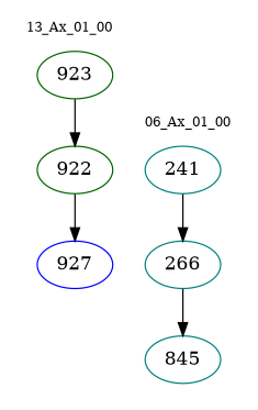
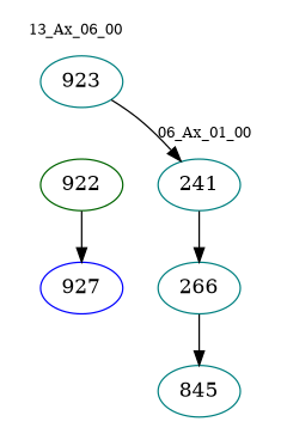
  digraph {
    node [color=teal]
    edge [color=black]
    n1 [label=241]
    n2 [label=266]
    n3 [label=845]
-   n4 [color=darkgreen label=923]
+   n4 [label=923]
    n5 [color=darkgreen label=922]
    n6 [color=blue label=927]
    subgraph cluster_1 {
      color=white
      fontsize=10
      label="06_Ax_01_00"
      n1
      n2
      n3
    }
    subgraph cluster_2 {
      color=white
      fontsize=10
-     label="13_Ax_01_00"
+     label="13_Ax_06_00"
      n4
      n5
      n6
    }
    n1 -> n2
    n2 -> n3
-   n4 -> n5
+   n4 -> n1
    n5 -> n6
  }
